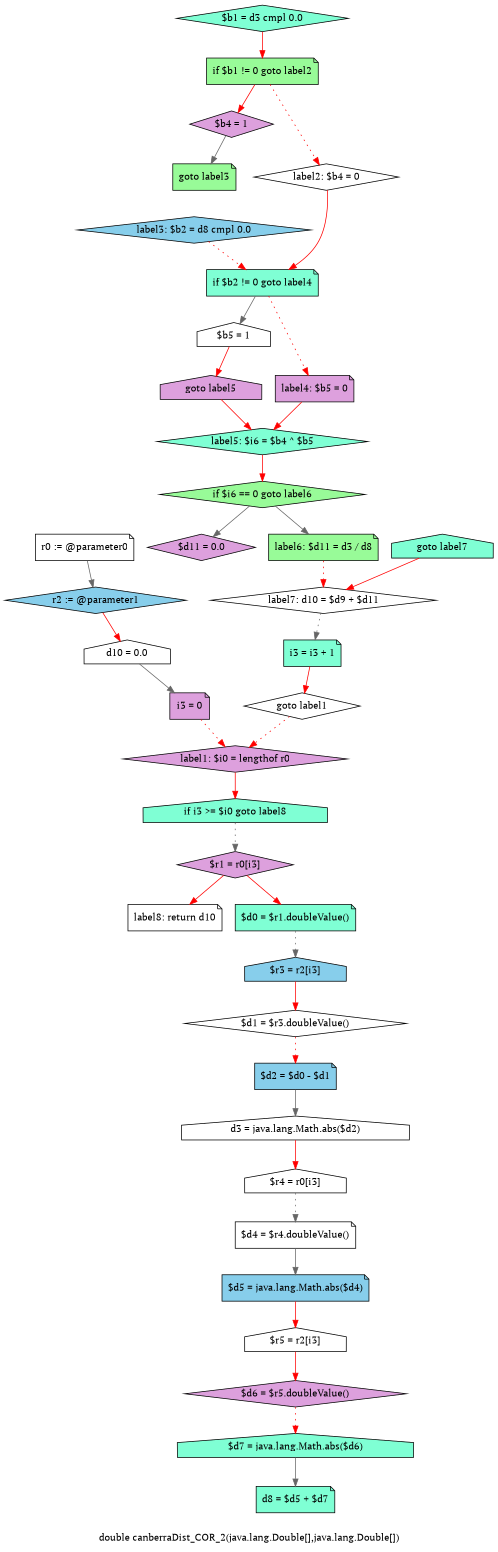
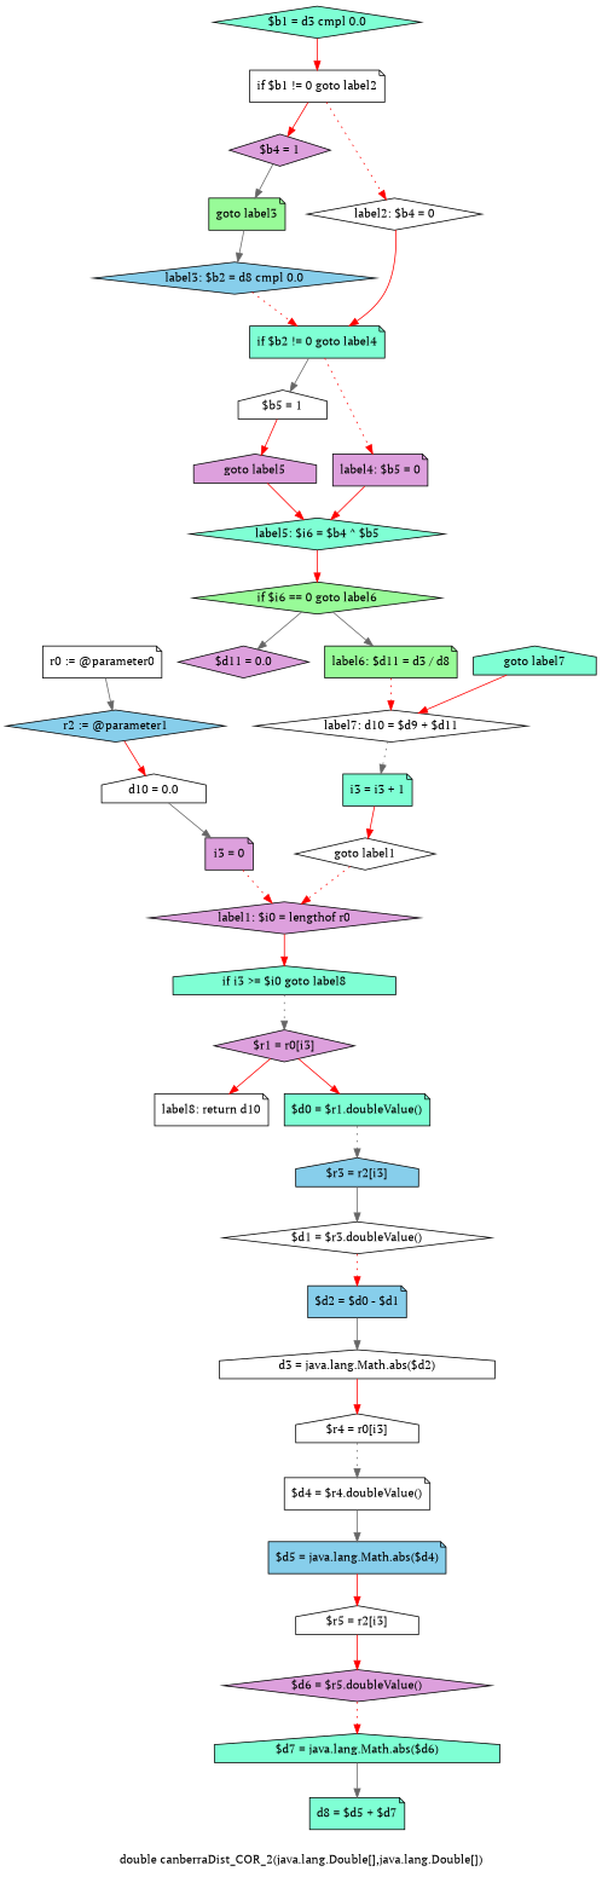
  digraph {
    fontname="PT Serif"
    label="double canberraDist_COR_2(java.lang.Double[],java.lang.Double[])"
    node [fillcolor=white fontname="PT Serif" shape=note style=filled]
    edge [color=red fontname="PT Serif" style=solid]
    n1 [label="r0 := @parameter0"]
    n2 [fillcolor=skyblue label="r2 := @parameter1" shape=diamond]
    n3 [label="d10 = 0.0" shape=house]
    n4 [fillcolor=plum label="i3 = 0"]
    n5 [fillcolor=plum label="label1: $i0 = lengthof r0" shape=diamond]
    n6 [fillcolor=aquamarine label="if i3 >= $i0 goto label8" shape=house]
    n7 [fillcolor=plum label="$r1 = r0[i3]" shape=diamond]
    n8 [label="label8: return d10"]
    n9 [fillcolor=aquamarine label="$d0 = $r1.doubleValue()"]
    n10 [fillcolor=skyblue label="$r3 = r2[i3]" shape=house]
    n11 [label="$d1 = $r3.doubleValue()" shape=diamond]
    n12 [fillcolor=skyblue label="$d2 = $d0 - $d1"]
    n13 [label="d3 = java.lang.Math.abs($d2)" shape=house]
    n14 [label="$r4 = r0[i3]" shape=house]
    n15 [label="$d4 = $r4.doubleValue()"]
    n16 [fillcolor=skyblue label="$d5 = java.lang.Math.abs($d4)"]
    n17 [label="$r5 = r2[i3]" shape=house]
    n18 [fillcolor=plum label="$d6 = $r5.doubleValue()" shape=diamond]
    n19 [fillcolor=aquamarine label="$d7 = java.lang.Math.abs($d6)" shape=house]
    n20 [fillcolor=aquamarine label="d8 = $d5 + $d7"]
    n21 [fillcolor=aquamarine label="$b1 = d3 cmpl 0.0" shape=diamond]
-   n22 [fillcolor=palegreen label="if $b1 != 0 goto label2"]
+   n22 [label="if $b1 != 0 goto label2"]
    n23 [fillcolor=plum label="$b4 = 1" shape=diamond]
    n24 [label="label2: $b4 = 0" shape=diamond]
    n25 [fillcolor=palegreen label="goto label3"]
    n26 [fillcolor=aquamarine label="if $b2 != 0 goto label4"]
    n27 [fillcolor=skyblue label="label3: $b2 = d8 cmpl 0.0" shape=diamond]
    n28 [label="$b5 = 1" shape=house]
    n29 [fillcolor=plum label="label4: $b5 = 0"]
    n30 [fillcolor=plum label="goto label5" shape=house]
    n31 [fillcolor=aquamarine label="label5: $i6 = $b4 ^ $b5" shape=diamond]
    n32 [fillcolor=palegreen label="if $i6 == 0 goto label6" shape=diamond]
    n33 [fillcolor=plum label="$d11 = 0.0" shape=diamond]
    n34 [fillcolor=palegreen label="label6: $d11 = d3 / d8"]
    n35 [label="label7: d10 = $d9 + $d11" shape=diamond]
    n36 [fillcolor=aquamarine label="goto label7" shape=house]
    n37 [fillcolor=aquamarine label="i3 = i3 + 1"]
    n38 [label="goto label1" shape=diamond]
    n1 -> n2 [color=gray40]
    n2 -> n3
    n3 -> n4 [color=gray40]
    n4 -> n5 [style=dotted]
    n5 -> n6
    n6 -> n7 [color=gray40 style=dotted]
    n7 -> n8
    n7 -> n9
    n9 -> n10 [color=gray40 style=dotted]
-   n10 -> n11
+   n10 -> n11 [color=gray40]
    n11 -> n12 [style=dotted]
    n12 -> n13 [color=gray40]
    n13 -> n14
    n14 -> n15 [color=gray40 style=dotted]
    n15 -> n16 [color=gray40]
    n16 -> n17
    n17 -> n18
    n18 -> n19 [style=dotted]
    n19 -> n20 [color=gray40]
    n21 -> n22
    n22 -> n23
    n22 -> n24 [style=dotted]
    n23 -> n25 [color=gray40]
    n24 -> n26
+   n25 -> n27 [color=gray40]
    n26 -> n28 [color=gray40]
    n26 -> n29 [style=dotted]
    n27 -> n26 [style=dotted]
    n28 -> n30
    n29 -> n31
    n30 -> n31
    n31 -> n32
    n32 -> n33 [color=gray40]
    n32 -> n34 [color=gray40]
    n34 -> n35 [style=dotted]
    n35 -> n37 [color=gray40 style=dotted]
    n36 -> n35
    n37 -> n38
    n38 -> n5 [style=dotted]
  }
